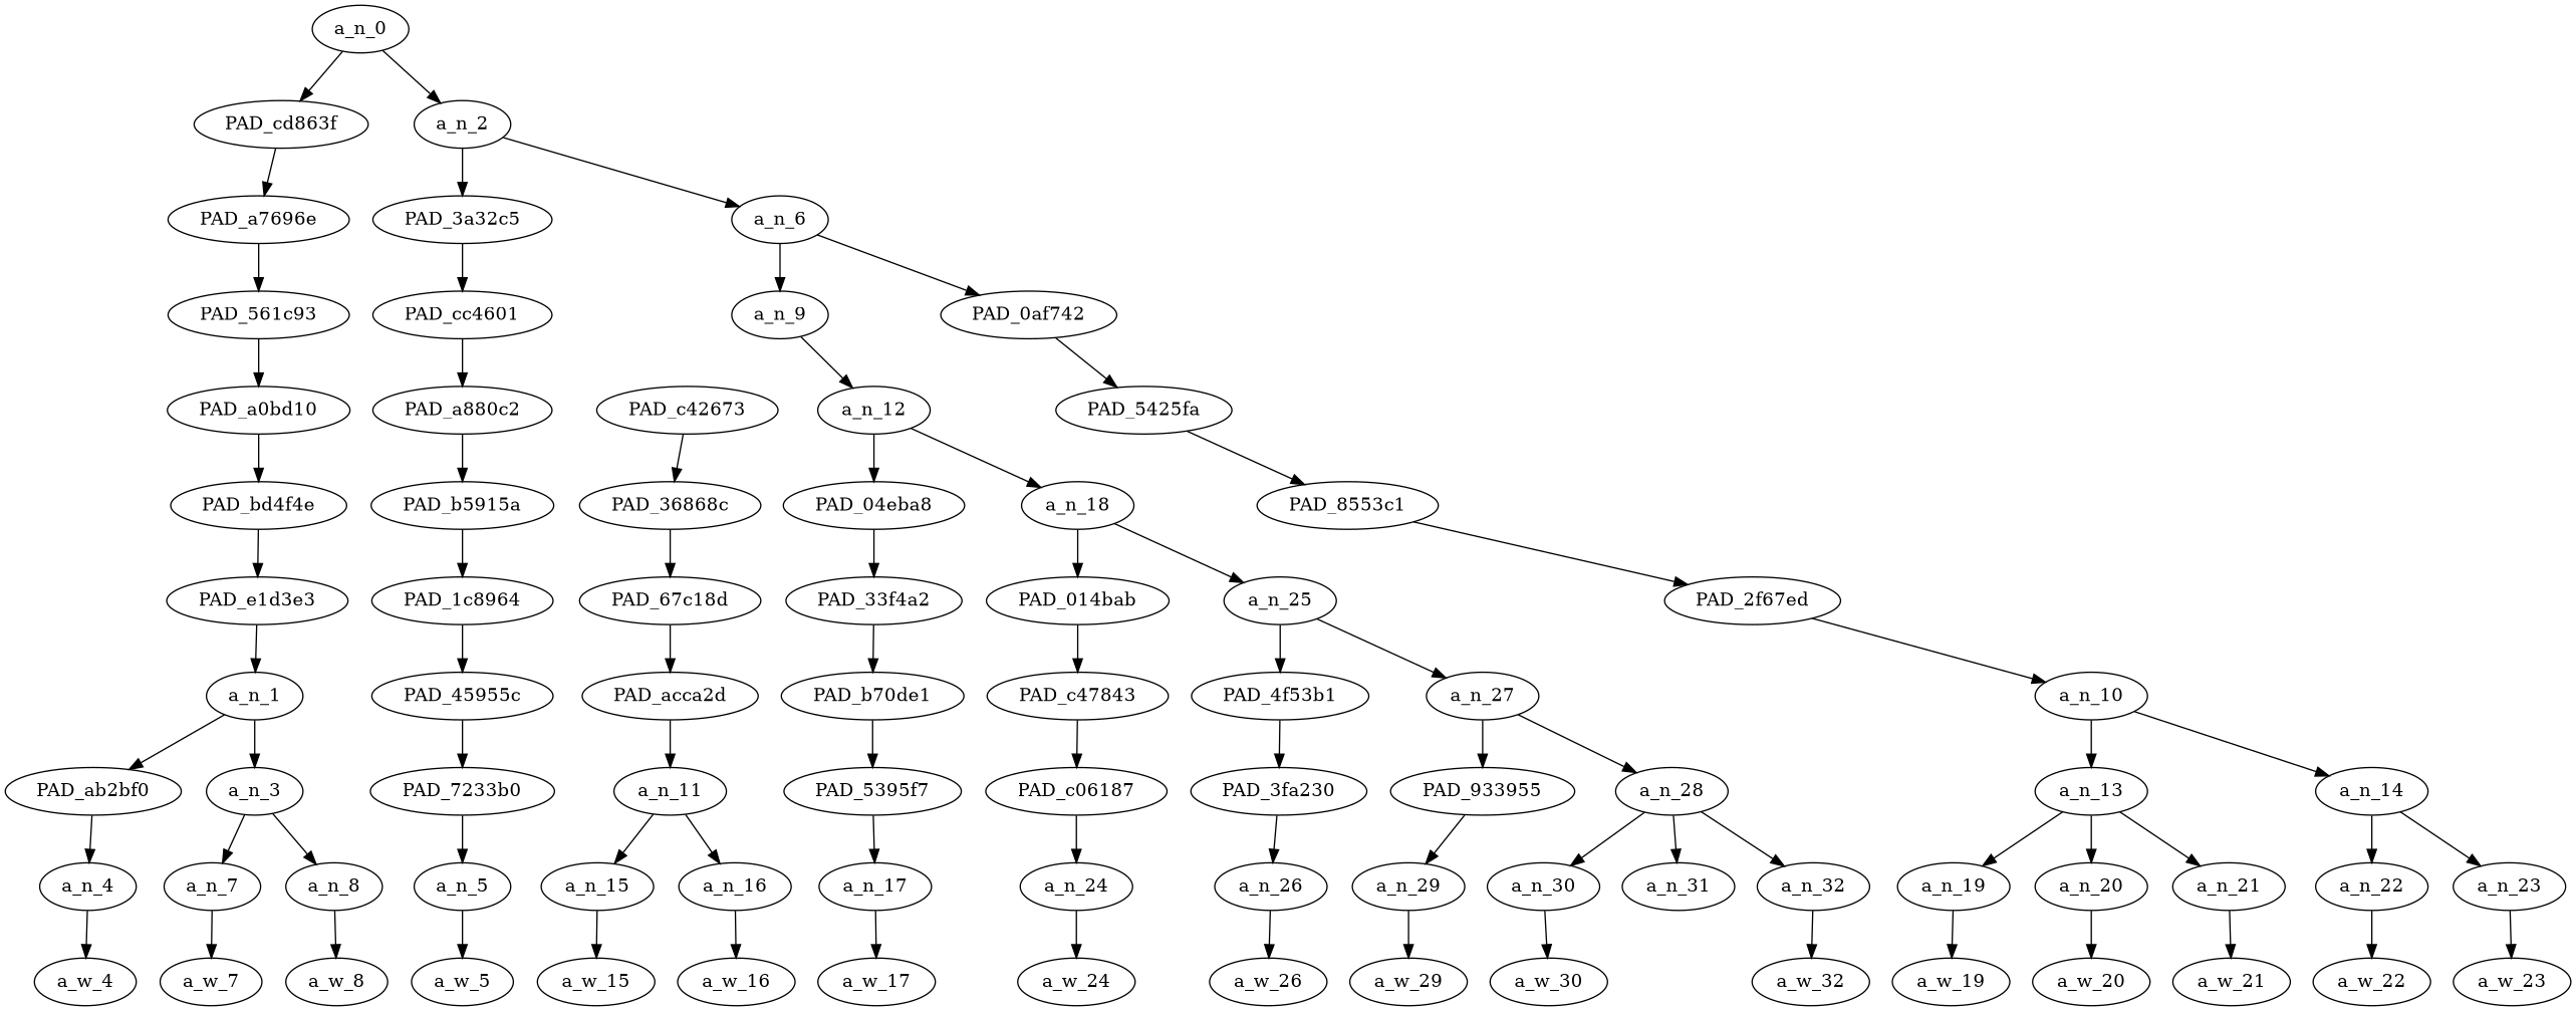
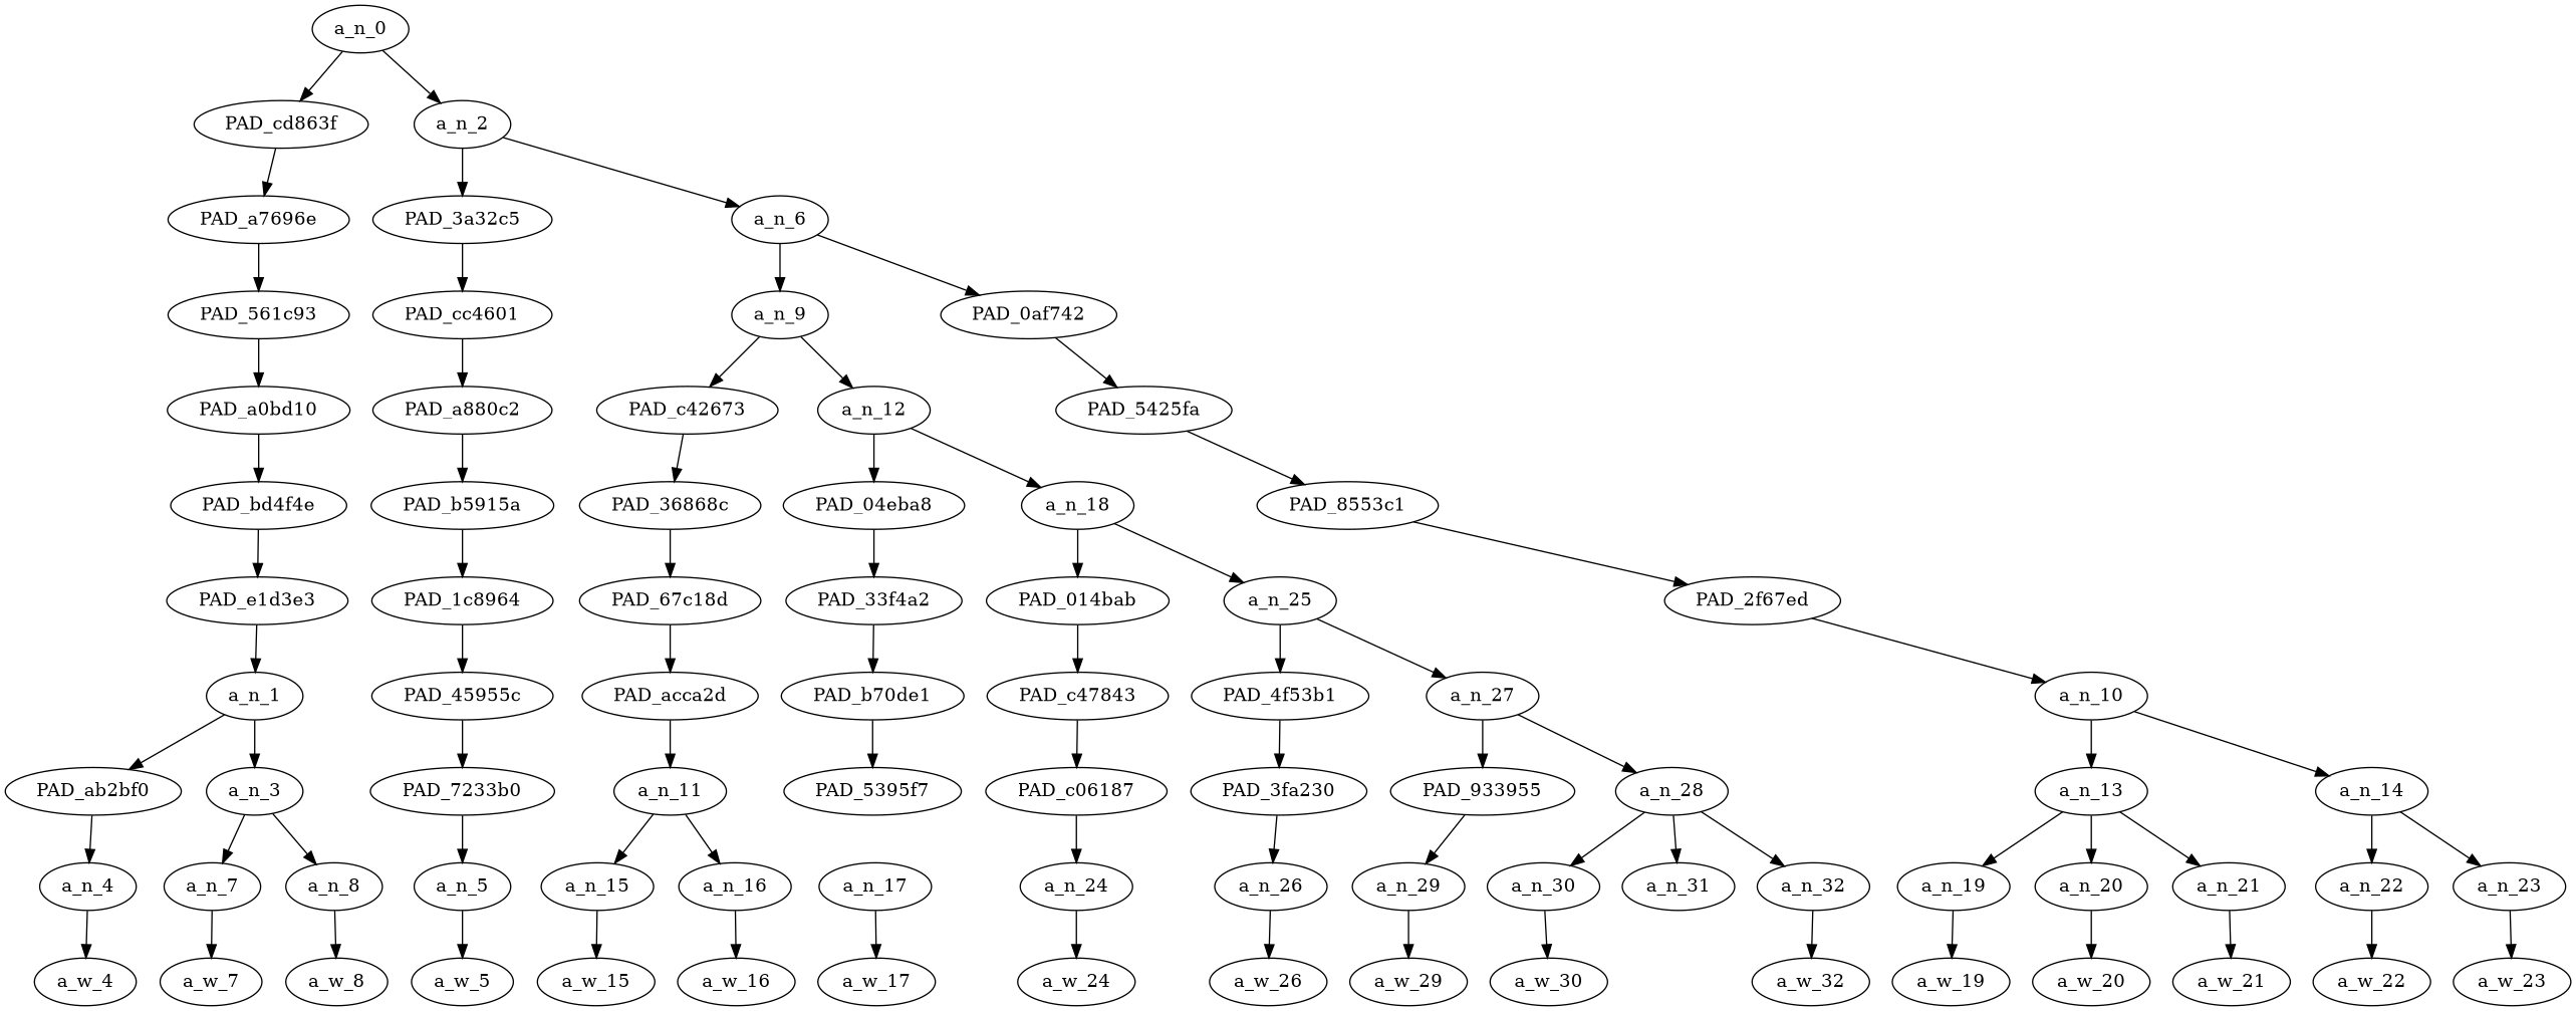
  strict digraph {
    node [div_dir=-1 index=0 level=1 text_span="[3]" value=0.03876288]
    a_n_0 [level=10 text_span="[0, 1, 2, 3, 4, 5, 6, 7, 8, 9, 10, 11, 12, 13, 14, 15, 16, 17]" value=1.00000001]
    PAD_cd863f [level=9 text_span="[0, 1, 2]" value=0.29015599]
    a_n_2 [div_dir=1 index=1 level=9 text_span="[3, 4, 5, 6, 7, 8, 9, 10, 11, 12, 13, 14, 15, 16, 17]" value=0.70968851]
    PAD_a7696e [level=8 text_span="[0, 1, 2]" value=0.29015599]
    PAD_3a32c5 [index=1 level=8]
    a_n_6 [div_dir=1 index=2 level=8 text_span="[4, 5, 6, 7, 8, 9, 10, 11, 12, 13, 14, 15, 16, 17]" value=0.67085202]
    PAD_561c93 [level=7 text_span="[0, 1, 2]" value=0.29015599]
    PAD_cc4601 [index=1 level=7]
    a_n_9 [index=2 level=7 text_span="[4, 5, 6, 7, 8, 9, 10, 11, 12]" value=0.38515355]
    PAD_0af742 [div_dir=1 index=3 level=7 text_span="[13, 14, 15, 16, 17]" value=0.28561871]
    PAD_a0bd10 [level=6 text_span="[0, 1, 2]" value=0.29015599]
    PAD_bd4f4e [level=5 text_span="[0, 1, 2]" value=0.29015599]
    PAD_e1d3e3 [level=4 text_span="[0, 1, 2]" value=0.29015599]
    a_n_1 [level=3 text_span="[0, 1, 2]" value=0.29015599]
    PAD_ab2bf0 [index=1 level=2 text_span="[2]" value=0.06717776]
    a_n_3 [level=2 text_span="[0, 1]" value=0.22251916]
    a_n_4 [index=2 text_span="[2]" value=0.06717776]
    a_n_7 [text_span="[0]" value=0.12281291]
    a_n_8 [index=1 text_span="[1]" value=0.09924423]
    a_w_4 [div_dir=0 index=2 level=0 text_span="[2]" value=america]
    a_w_7 [div_dir=0 level=0 text_span="[0]" value=jeb]
    a_w_8 [div_dir=0 index=1 level=0 text_span="[1]" value=bush]
    PAD_a880c2 [index=1 level=6]
    PAD_c42673 [index=2 level=6 text_span="[4, 5]" value=0.07813778]
    a_n_12 [div_dir=1 index=3 level=6 text_span="[6, 7, 8, 9, 10, 11, 12]" value=0.30700938]
    PAD_5425fa [div_dir=1 index=4 level=6 text_span="[13, 14, 15, 16, 17]" value=0.28561871]
    PAD_b5915a [index=1 level=5]
    PAD_1c8964 [index=1 level=4]
    n29 [index=1 label=PAD_45955c level=3]
    n30 [index=2 label=PAD_7233b0 level=2]
    a_n_5 [index=3]
    a_w_5 [div_dir=0 index=3 level=0 value=is]
    PAD_36868c [index=2 level=5 text_span="[4, 5]" value=0.07813778]
    PAD_04eba8 [index=3 level=5 text_span="[6]" value=0.02780840]
    a_n_18 [div_dir=1 index=4 level=5 text_span="[7, 8, 9, 10, 11, 12]" value=0.27914433]
    PAD_8553c1 [div_dir=1 index=5 level=5 text_span="[13, 14, 15, 16, 17]" value=0.28561871]
    PAD_67c18d [index=2 level=4 text_span="[4, 5]" value=0.07813778]
    PAD_33f4a2 [index=3 level=4 text_span="[6]" value=0.02780840]
    PAD_014bab [div_dir=1 index=4 level=4 text_span="[7]" value=0.07021309]
    a_n_25 [index=5 level=4 text_span="[8, 9, 10, 11, 12]" value=0.20884668]
    PAD_acca2d [index=2 level=3 text_span="[4, 5]" value=0.07813778]
    a_n_11 [index=3 level=2 text_span="[4, 5]" value=0.07813778]
    a_n_15 [index=4 text_span="[4]" value=0.02938490]
    a_n_16 [div_dir=1 index=5 text_span="[5]" value=0.04863503]
    a_w_15 [div_dir=0 index=4 level=0 text_span="[4]" value=a]
    a_w_16 [div_dir=0 index=5 level=0 text_span="[5]" value=nation]
    PAD_b70de1 [index=3 level=3 text_span="[6]" value=0.02780840]
    PAD_c47843 [div_dir=1 index=4 level=3 text_span="[7]" value=0.07021309]
    PAD_4f53b1 [index=5 level=3 text_span="[8]" value=0.02950249]
    a_n_27 [index=6 level=3 text_span="[9, 10, 11, 12]" value=0.17933543]
    PAD_5395f7 [index=4 level=2 text_span="[6]" value=0.02780840]
    a_n_17 [index=6 text_span="[6]" value=0.02780840]
    a_w_17 [div_dir=0 index=6 level=0 text_span="[6]" value=of]
    PAD_c06187 [div_dir=1 index=5 level=2 text_span="[7]" value=0.07021309]
    PAD_3fa230 [index=6 level=2 text_span="[8]" value=0.02950249]
    PAD_933955 [div_dir=1 index=8 level=2 text_span="[12]" value=0.04848895]
    a_n_28 [index=7 level=2 text_span="[9, 10, 11]" value=0.13084571]
    a_n_24 [div_dir=1 index=7 text_span="[7]" value=0.07021309]
    a_w_24 [div_dir=0 index=7 level=0 text_span="[7]" value=immigrants]
    a_n_26 [index=8 text_span="[8]" value=0.02950249]
    a_n_29 [div_dir=1 index=12 text_span="[12]" value=0.04848895]
    a_n_30 [index=9 text_span="[9]" value=0.03011270]
    a_n_31 [index=10 text_span="[10]" value=0.05247715]
    a_n_32 [index=11 text_span="[11]" value=0.04821553]
    a_w_26 [div_dir=0 index=8 level=0 text_span="[8]" value=with]
    a_w_29 [div_dir=0 index=12 level=0 text_span="[12]" value=here]
    a_w_30 [div_dir=0 index=9 level=0 text_span="[9]" value=no]
    a_w_32 [div_dir=0 index=11 level=0 text_span="[11]" value=identity]
    PAD_2f67ed [div_dir=1 index=6 level=4 text_span="[13, 14, 15, 16, 17]" value=0.28561871]
    a_n_10 [div_dir=1 index=7 level=3 text_span="[13, 14, 15, 16, 17]" value=0.28561871]
    a_n_13 [div_dir=1 index=9 level=2 text_span="[13, 14, 15]" value=0.18808754]
    a_n_14 [index=10 level=2 text_span="[16, 17]" value=0.09738047]
    a_n_19 [index=13 text_span="[13]" value=0.03665509]
    a_n_20 [div_dir=1 index=14 text_span="[14]" value=0.08693638]
    a_n_21 [div_dir=1 index=15 text_span="[15]" value=0.06424674]
    a_n_22 [index=16 text_span="[16]" value=0.03651024]
    a_n_23 [index=17 text_span="[17]" value=0.06075208]
    a_w_19 [div_dir=0 index=13 level=0 text_span="[13]" value=the]
    a_w_20 [div_dir=0 index=14 level=0 text_span="[14]" value=immigration]
    a_w_21 [div_dir=0 index=15 level=0 text_span="[15]" value=act]
    a_w_22 [div_dir=0 index=16 level=0 text_span="[16]" value=of1]
    a_w_23 [div_dir=0 index=17 level=0 text_span="[17]" value="<number>"]
    a_n_0 -> PAD_cd863f
    a_n_0 -> a_n_2
    PAD_cd863f -> PAD_a7696e
    a_n_2 -> PAD_3a32c5
    a_n_2 -> a_n_6
    PAD_a7696e -> PAD_561c93
    PAD_3a32c5 -> PAD_cc4601
    a_n_6 -> a_n_9
    a_n_6 -> PAD_0af742
    PAD_561c93 -> PAD_a0bd10
    PAD_cc4601 -> PAD_a880c2
+   a_n_9 -> PAD_c42673
    a_n_9 -> a_n_12
    PAD_0af742 -> PAD_5425fa
    PAD_a0bd10 -> PAD_bd4f4e
    PAD_bd4f4e -> PAD_e1d3e3
    PAD_e1d3e3 -> a_n_1
    a_n_1 -> PAD_ab2bf0
    a_n_1 -> a_n_3
    PAD_ab2bf0 -> a_n_4
    a_n_3 -> a_n_7
    a_n_3 -> a_n_8
    a_n_4 -> a_w_4
    a_n_7 -> a_w_7
    a_n_8 -> a_w_8
    PAD_a880c2 -> PAD_b5915a
    PAD_c42673 -> PAD_36868c
    a_n_12 -> PAD_04eba8
    a_n_12 -> a_n_18
    PAD_5425fa -> PAD_8553c1
    PAD_b5915a -> PAD_1c8964
    PAD_1c8964 -> n29
    n29 -> n30
    n30 -> a_n_5
    a_n_5 -> a_w_5
    PAD_36868c -> PAD_67c18d
    PAD_04eba8 -> PAD_33f4a2
    a_n_18 -> PAD_014bab
    a_n_18 -> a_n_25
    PAD_8553c1 -> PAD_2f67ed
    PAD_67c18d -> PAD_acca2d
    PAD_33f4a2 -> PAD_b70de1
    PAD_014bab -> PAD_c47843
    a_n_25 -> PAD_4f53b1
    a_n_25 -> a_n_27
    PAD_acca2d -> a_n_11
    a_n_11 -> a_n_15
    a_n_11 -> a_n_16
    a_n_15 -> a_w_15
    a_n_16 -> a_w_16
    PAD_b70de1 -> PAD_5395f7
    PAD_c47843 -> PAD_c06187
    PAD_4f53b1 -> PAD_3fa230
    a_n_27 -> PAD_933955
    a_n_27 -> a_n_28
-   PAD_5395f7 -> a_n_17
    a_n_17 -> a_w_17
    PAD_c06187 -> a_n_24
    PAD_3fa230 -> a_n_26
    PAD_933955 -> a_n_29
    a_n_28 -> a_n_30
    a_n_28 -> a_n_31
    a_n_28 -> a_n_32
    a_n_24 -> a_w_24
    a_n_26 -> a_w_26
    a_n_29 -> a_w_29
    a_n_30 -> a_w_30
    a_n_32 -> a_w_32
    PAD_2f67ed -> a_n_10
    a_n_10 -> a_n_13
    a_n_10 -> a_n_14
    a_n_13 -> a_n_19
    a_n_13 -> a_n_20
    a_n_13 -> a_n_21
    a_n_14 -> a_n_22
    a_n_14 -> a_n_23
    a_n_19 -> a_w_19
    a_n_20 -> a_w_20
    a_n_21 -> a_w_21
    a_n_22 -> a_w_22
    a_n_23 -> a_w_23
  }
